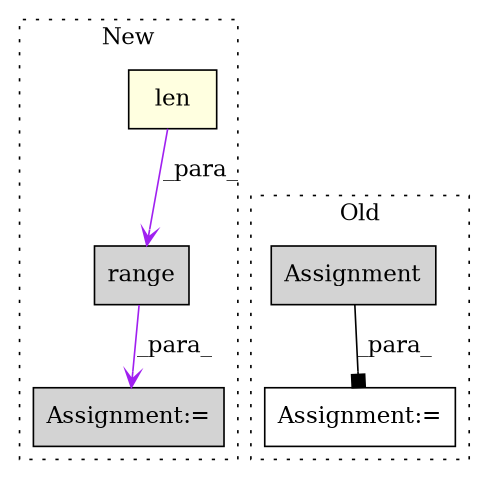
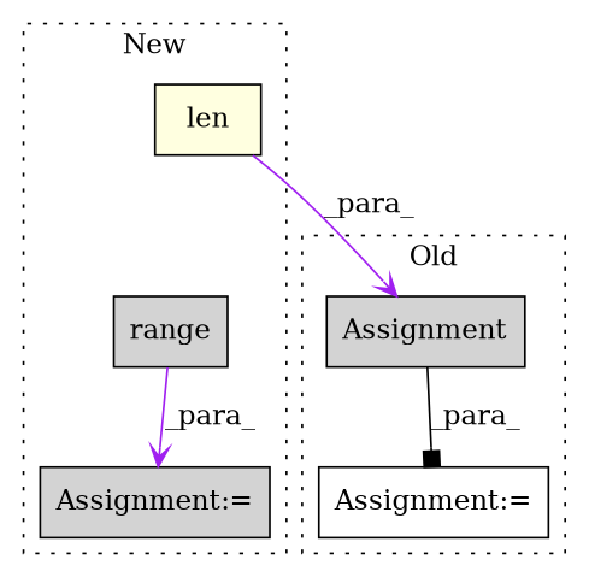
  digraph {
    node [a=32 fillcolor=lightgrey l=1 shape=box style=filled]
    edge [arrowhead=vee color=purple]
    n1 [l="10,1" label=Assignment s="926,967"]
    n2 [a=7 fillcolor=white label="Assignment:=" s=918]
    n3 [l="6,1" label=range s="1010,1031"]
    n4 [a=7 label="Assignment:=" s=965]
    n5 [fillcolor=lightyellow l="4,1" label=len s="1016,1030"]
    subgraph cluster_1 {
      label=Old
      style=dotted
      n1
      n2
    }
    subgraph cluster_2 {
      label=New
      style=dotted
      n3
      n4
      n5
    }
    n1 -> n2 [arrowhead=box color=black label=_para_]
    n3 -> n4 [label=_para_]
-   n5 -> n3 [label=_para_]
+   n5 -> n1 [label=_para_]
  }
